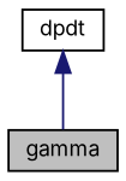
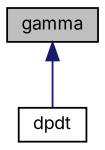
  digraph {
    rankdir=TB
    fontname=Inter
    node [color=black fontname=Inter fontsize=10 shape=record]
    n1 [fillcolor=grey75 fontcolor=black height=0.2 label=gamma style=filled width=0.4]
    n2 [height=0.2 label=dpdt width=0.4]
-   n2 -> n1 [color=midnightblue dir=back fontname=Inter fontsize=10 labelfontname=FreeSans labelfontsize=10 style=solid]
+   n1 -> n2 [color=midnightblue dir=back fontname=Inter fontsize=10 labelfontname=FreeSans labelfontsize=10 style=solid]
  }
